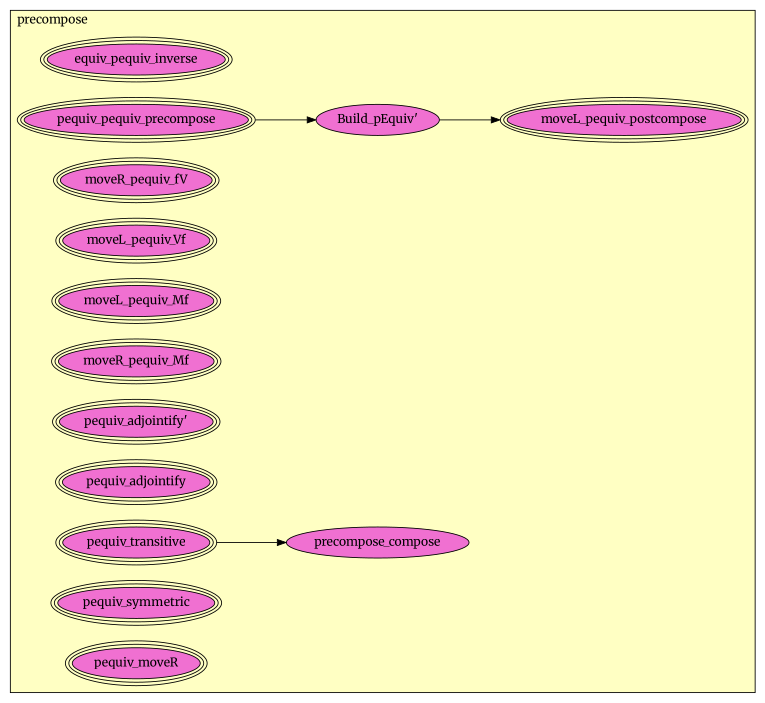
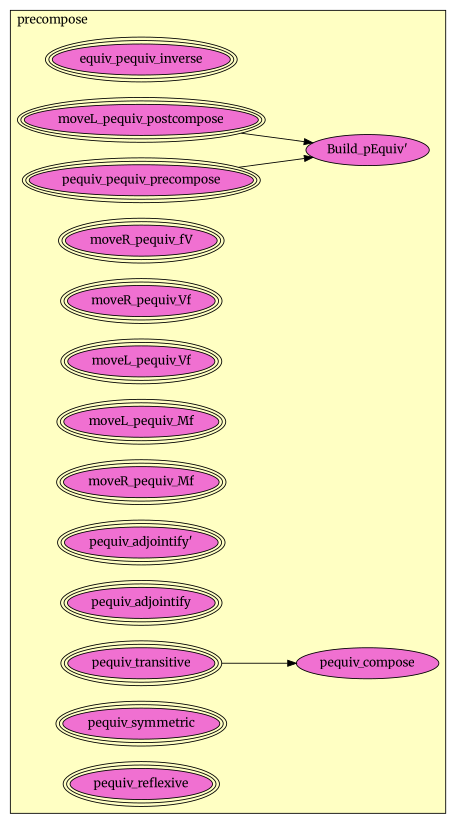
  digraph {
    fontname=Merriweather
    rankdir=LR
    node [fillcolor="#F070D1" fontname=Merriweather peripheries=3 style=filled]
    edge [fontname=Merriweather]
    n1 [label=equiv_pequiv_inverse]
    n2 [label=moveL_pequiv_postcompose]
    n3 [label=pequiv_pequiv_precompose]
    n4 [label=moveR_pequiv_fV]
+   n5 [label=moveR_pequiv_Vf]
    n6 [label=moveL_pequiv_Vf]
    n7 [label=moveL_pequiv_Mf]
    n8 [label=moveR_pequiv_Mf]
    n9 [label="pequiv_adjointify'"]
    n10 [label=pequiv_adjointify]
    n11 [label="Build_pEquiv'" peripheries=""]
    n12 [label=pequiv_transitive]
-   n13 [label=precompose_compose peripheries=""]
+   n13 [label=pequiv_compose peripheries=""]
    n14 [label=pequiv_symmetric]
-   n15 [label=pequiv_moveR]
+   n15 [label=pequiv_reflexive]
    subgraph cluster_1 {
      fillcolor="#FFFFC3"
      label=precompose
      labeljust=l
      style=filled
      n1
      n2
      n3
      n4
+     n5
      n6
      n7
      n8
      n9
      n10
      n11
      n12
      n13
      n14
      n15
    }
-   n11 -> n2
+   n2 -> n11
    n3 -> n11
    n12 -> n13
  }
